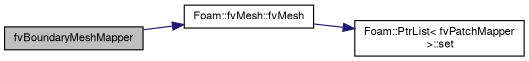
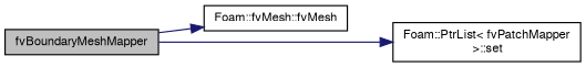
  digraph {
    rankdir=LR
    node [color=black fontname=FreeSans fontsize=10 shape=record]
    edge [color=midnightblue fontname=FreeSans fontsize=10 labelfontname=FreeSans labelfontsize=10 style=solid]
    n1 [fillcolor=grey75 fontcolor=black height=0.2 label=fvBoundaryMeshMapper style=filled width=0.4]
    n2 [height=0.2 label="Foam::fvMesh::fvMesh" width=0.4]
    n3 [height=0.2 label="Foam::PtrList\< fvPatchMapper\l \>::set" width=0.4]
    n1 -> n2
-   n2 -> n3
+   n1 -> n3
  }
